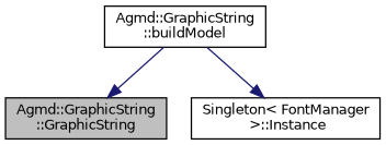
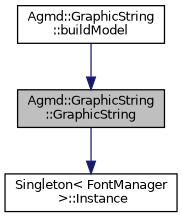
  digraph {
    rankdir=TB
    node [color=black fillcolor=white fontname=Helvetica fontsize=10 shape=record style=filled]
    edge [color=midnightblue fontname=Helvetica fontsize=10 labelfontname=Helvetica labelfontsize=10 style=solid]
    n1 [fillcolor=grey75 fontcolor=black height=0.2 label="Agmd::GraphicString\l::GraphicString" width=0.4]
    n2 [height=0.2 label="Agmd::GraphicString\l::buildModel" width=0.4]
    n3 [height=0.2 label="Singleton\< FontManager\l \>::Instance" width=0.4]
    n2 -> n1
-   n2 -> n3
+   n1 -> n3
  }
